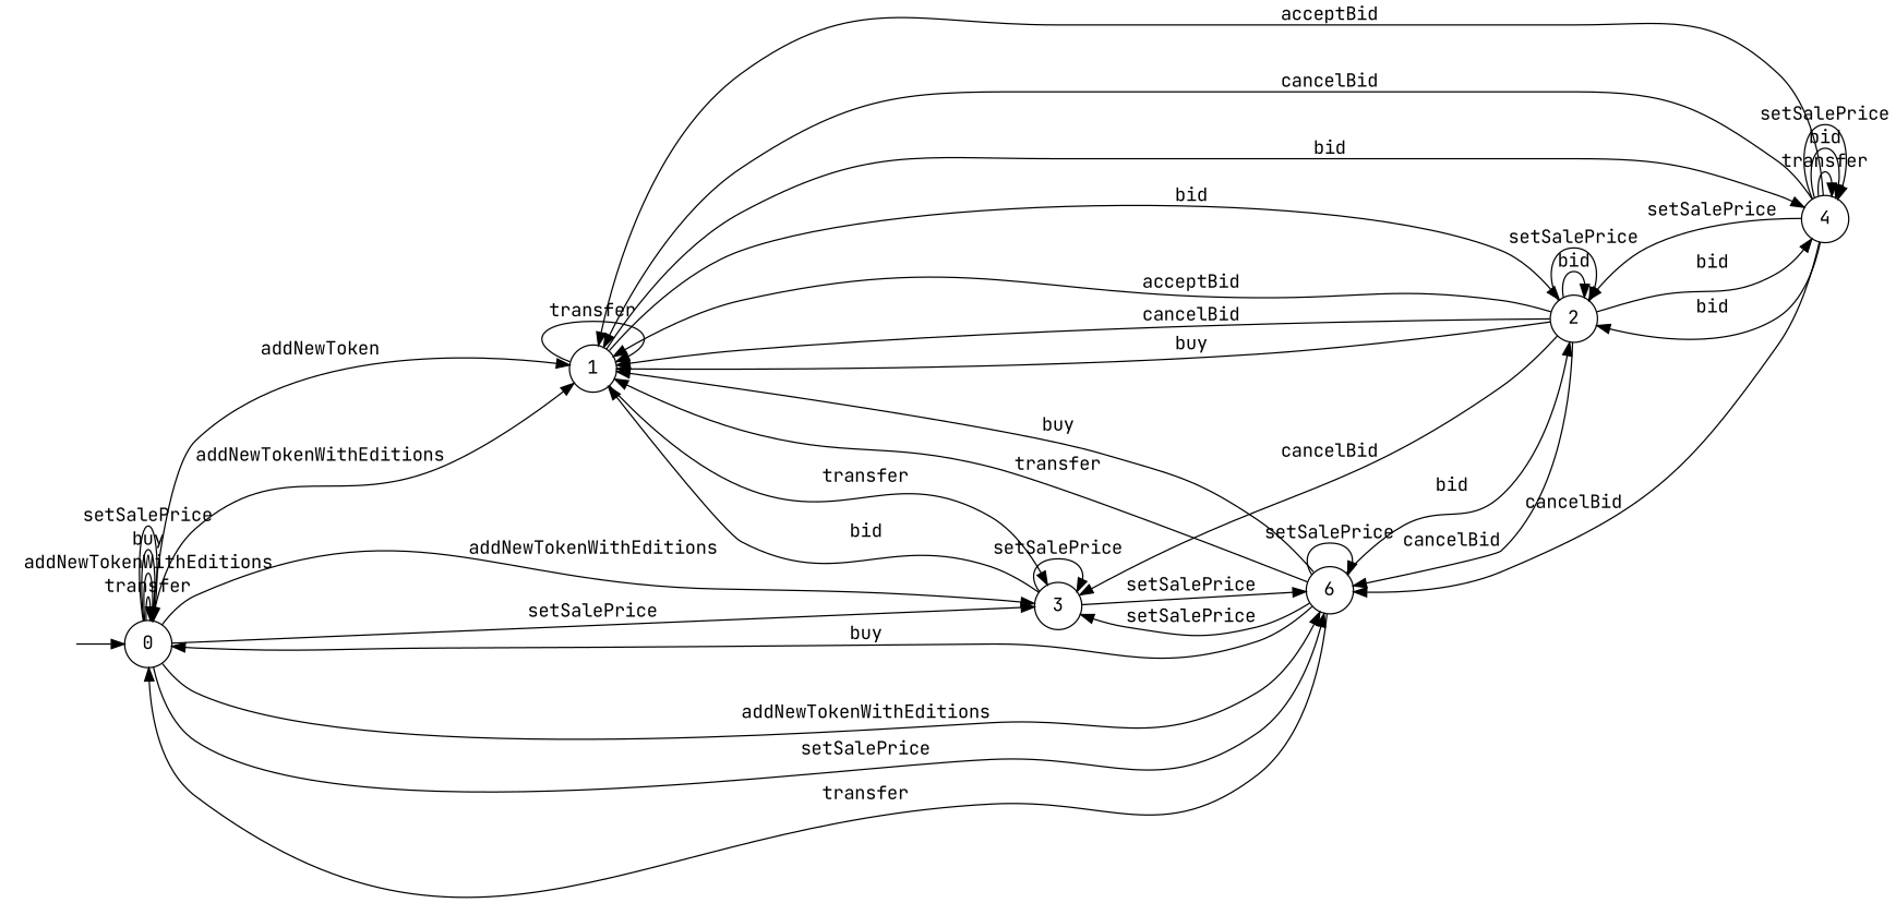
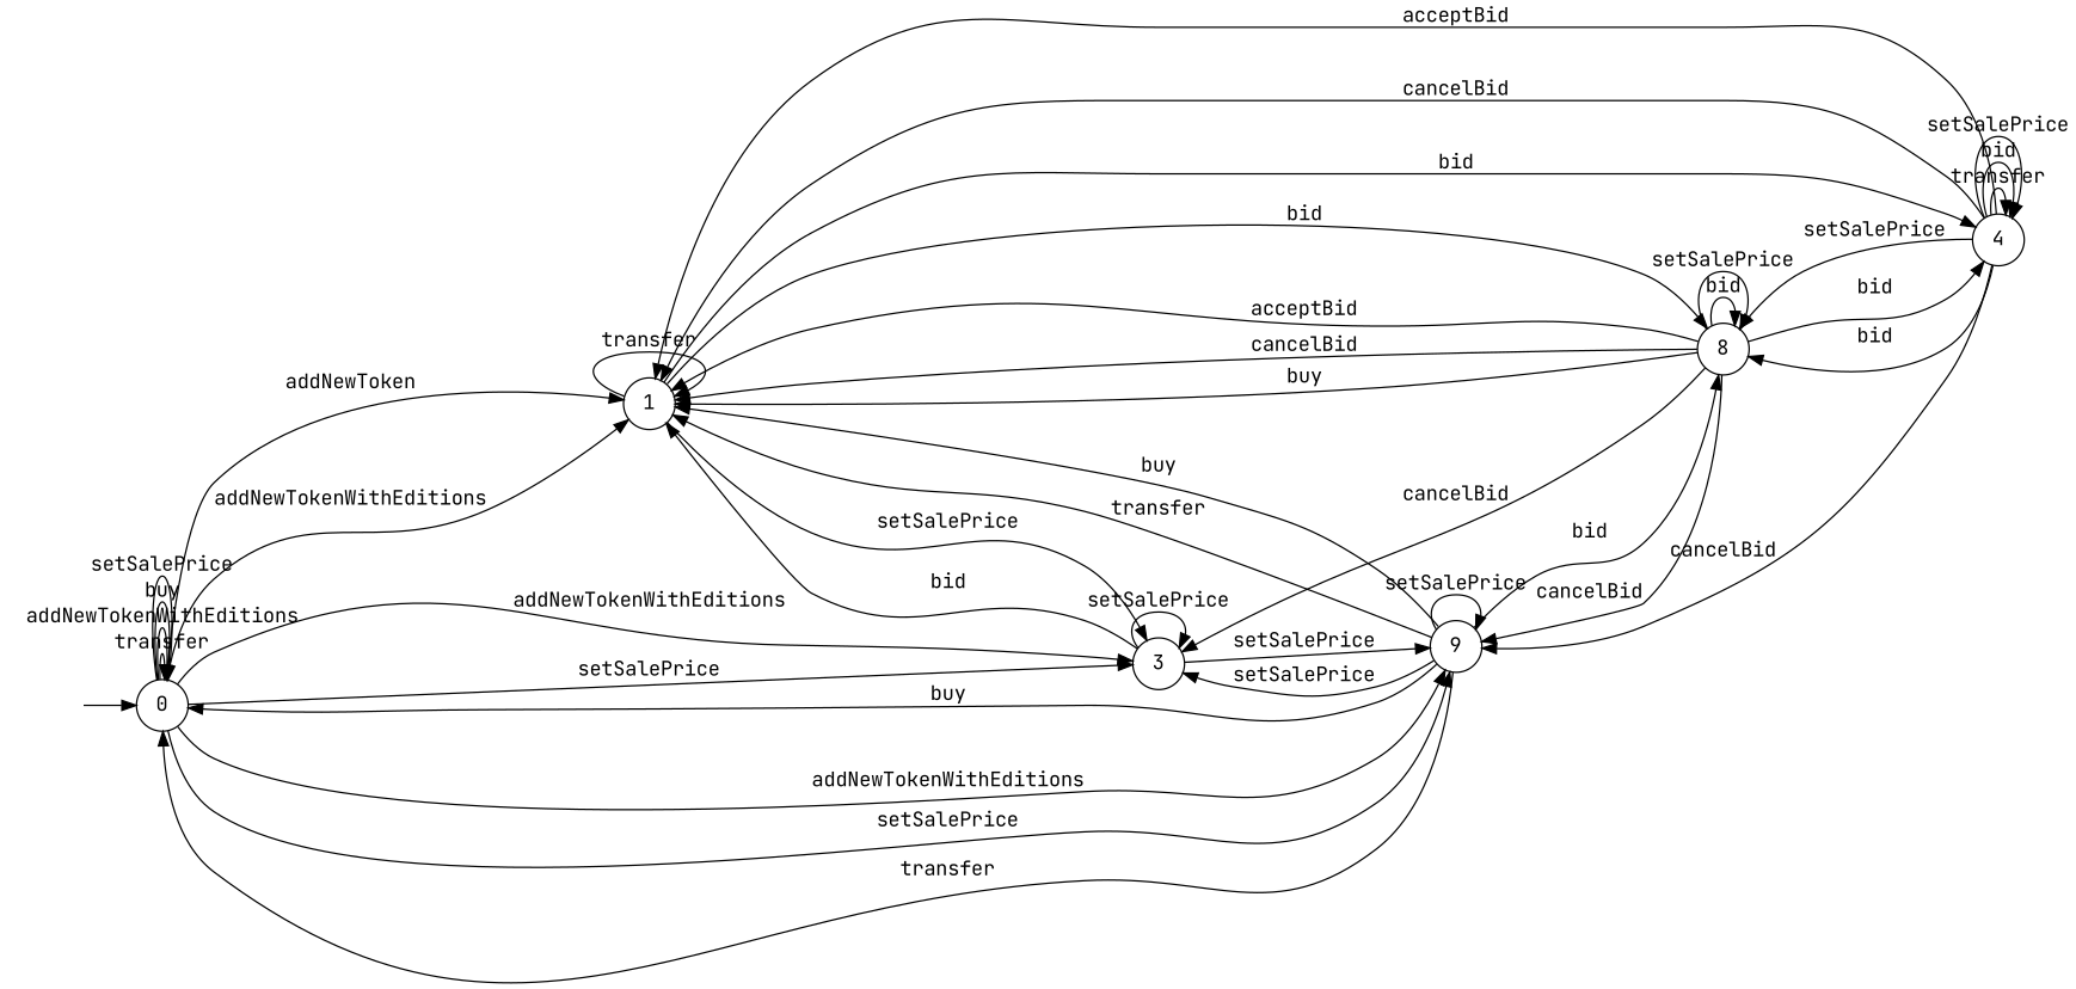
  digraph {
    fontname="JetBrains Mono"
    rankdir=LR
    node [fontname="JetBrains Mono" shape=circle]
    edge [fontname="JetBrains Mono"]
    "" [shape=plaintext]
    n2 [label=0]
    n3 [label=1]
    n4 [label=3]
-   n5 [label=6]
+   n5 [label=9]
    n6 [label=4]
-   n7 [label=2]
+   n7 [label=8]
    "" -> n2
    n2 -> n2 [label=transfer]
    n2 -> n2 [label=addNewTokenWithEditions]
    n2 -> n2 [label=buy]
    n2 -> n2 [label=setSalePrice]
    n2 -> n3 [label=addNewToken]
    n2 -> n3 [label=addNewTokenWithEditions]
    n2 -> n4 [label=addNewTokenWithEditions]
    n2 -> n4 [label=setSalePrice]
    n2 -> n5 [label=addNewTokenWithEditions]
    n2 -> n5 [label=setSalePrice]
    n3 -> n3 [label=transfer]
-   n3 -> n4 [label=transfer]
+   n3 -> n4 [label=setSalePrice]
    n3 -> n6 [label=bid]
    n3 -> n7 [label=bid]
    n4 -> n3 [label=bid]
    n4 -> n4 [label=setSalePrice]
    n4 -> n5 [label=setSalePrice]
    n5 -> n2 [label=transfer]
    n5 -> n2 [label=buy]
    n5 -> n3 [label=transfer]
    n5 -> n3 [label=buy]
    n5 -> n4 [label=setSalePrice]
    n5 -> n5 [label=setSalePrice]
    n5 -> n7 [label=bid]
    n6 -> n3 [label=acceptBid]
    n6 -> n3 [label=cancelBid]
    n6 -> n5 [label=cancelBid]
    n6 -> n6 [label=transfer]
    n6 -> n6 [label=bid]
    n6 -> n6 [label=setSalePrice]
    n6 -> n7 [label=bid]
    n6 -> n7 [label=setSalePrice]
    n7 -> n3 [label=acceptBid]
    n7 -> n3 [label=cancelBid]
    n7 -> n3 [label=buy]
    n7 -> n4 [label=cancelBid]
    n7 -> n5 [label=cancelBid]
    n7 -> n6 [label=bid]
    n7 -> n7 [label=bid]
    n7 -> n7 [label=setSalePrice]
  }
